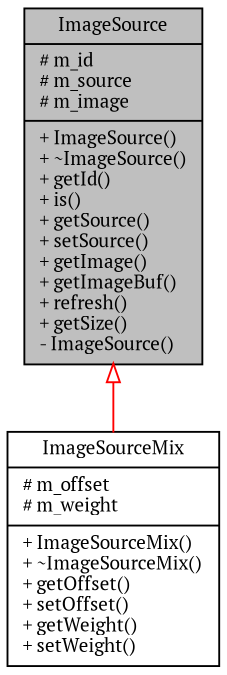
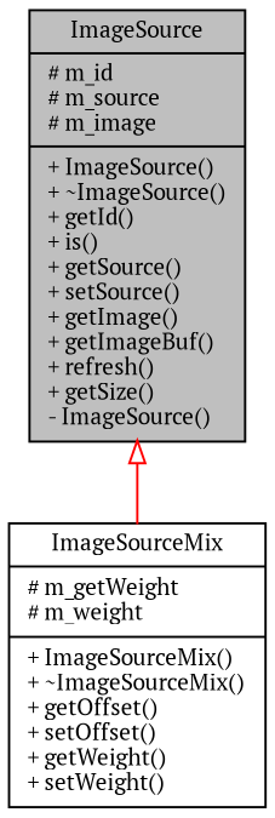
  digraph {
    fontname="PT Serif"
    node [color=black fontname="PT Serif" fontsize=10 shape=record style=filled]
    n1 [fillcolor=grey75 fontcolor=black height=0.2 label="{ImageSource\n|# m_id\l# m_source\l# m_image\l|+ ImageSource()\l+ ~ImageSource()\l+ getId()\l+ is()\l+ getSource()\l+ setSource()\l+ getImage()\l+ getImageBuf()\l+ refresh()\l+ getSize()\l- ImageSource()\l}" width=0.4]
-   n2 [fillcolor=white height=0.2 label="{ImageSourceMix\n|# m_offset\l# m_weight\l|+ ImageSourceMix()\l+ ~ImageSourceMix()\l+ getOffset()\l+ setOffset()\l+ getWeight()\l+ setWeight()\l}" width=0.4]
+   n2 [fillcolor=white height=0.2 label="{ImageSourceMix\n|# m_getWeight\l# m_weight\l|+ ImageSourceMix()\l+ ~ImageSourceMix()\l+ getOffset()\l+ setOffset()\l+ getWeight()\l+ setWeight()\l}" width=0.4]
    n1 -> n2 [arrowtail=empty color=red dir=back fontname="PT Serif" fontsize=10 labelfontname=Helvetica labelfontsize=10 style=solid]
  }
